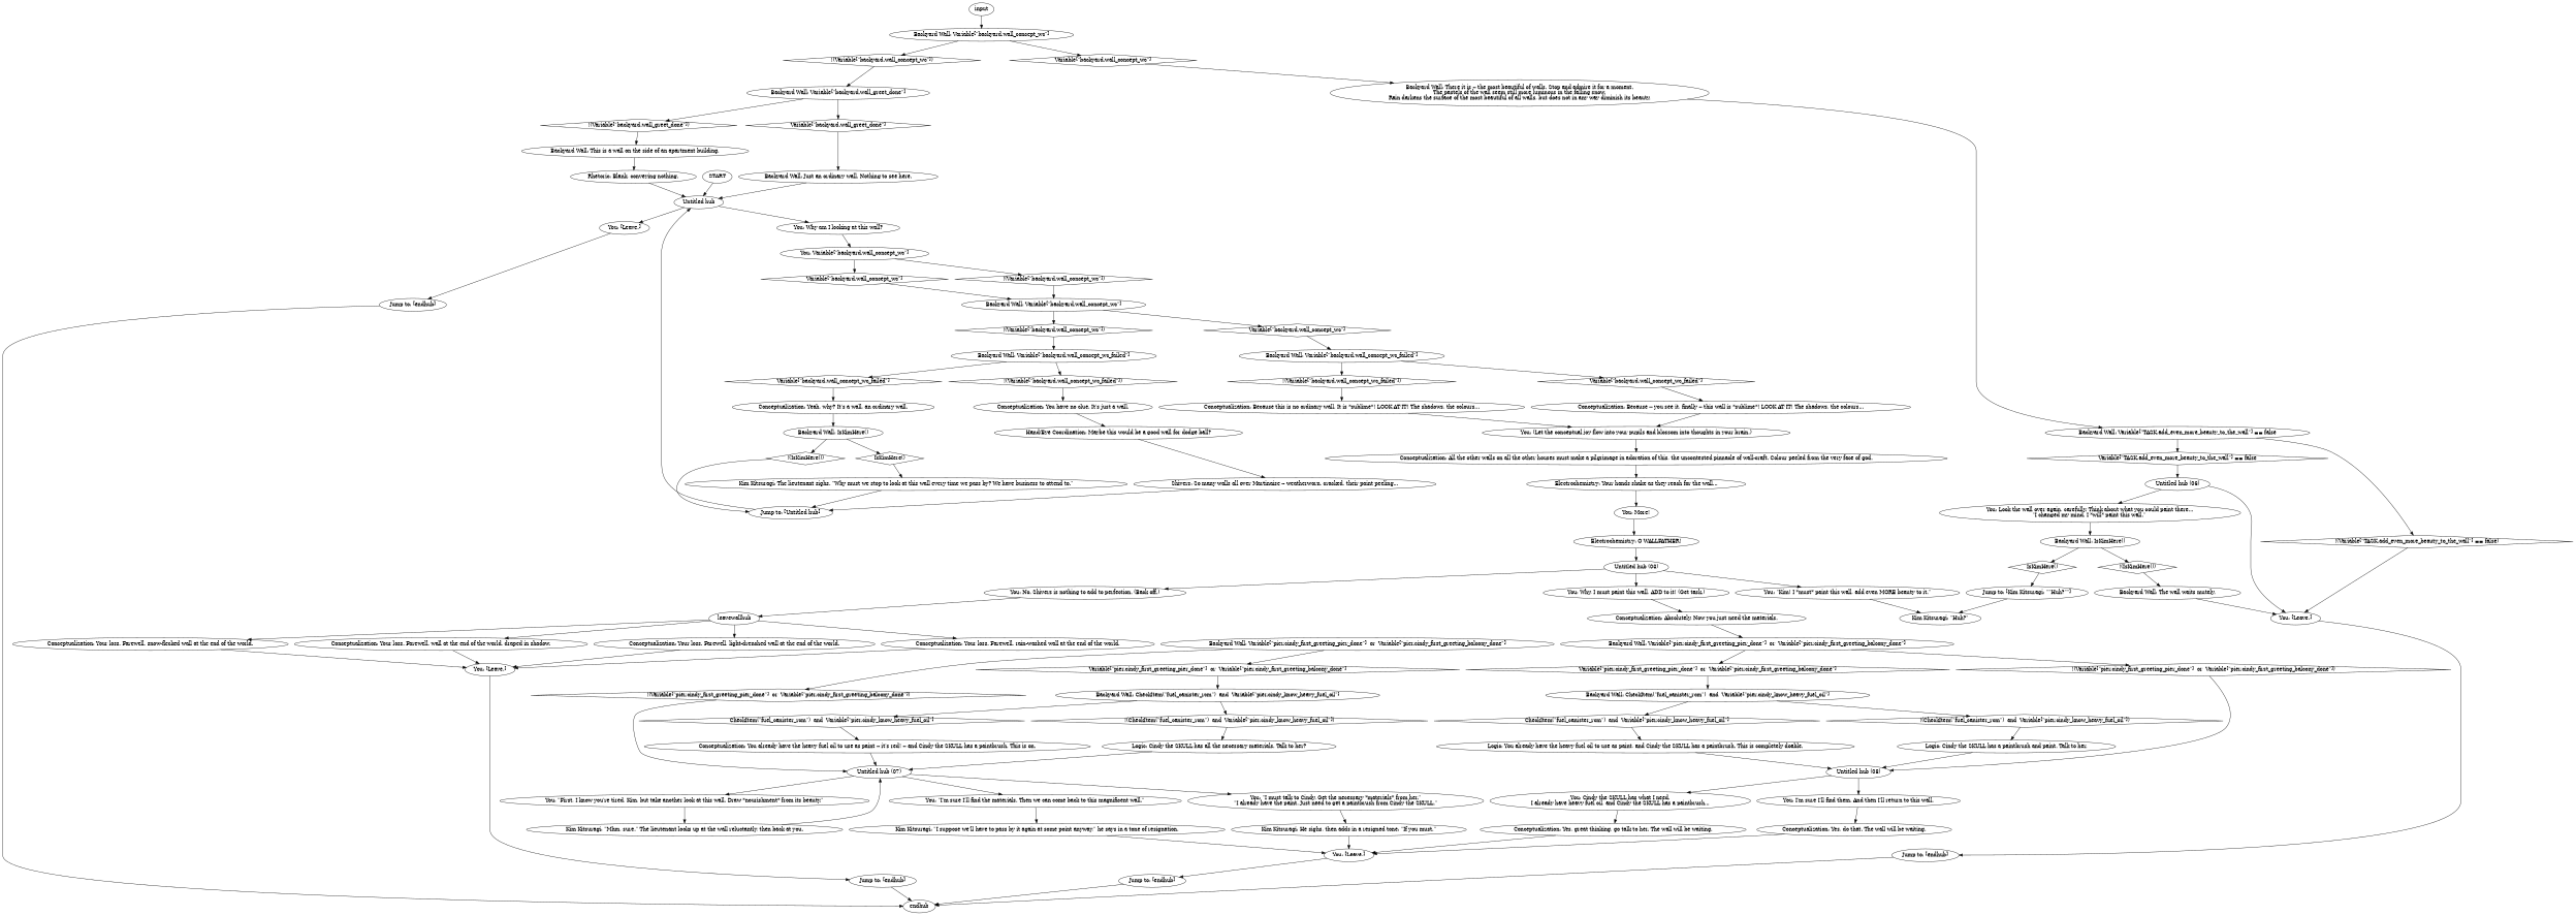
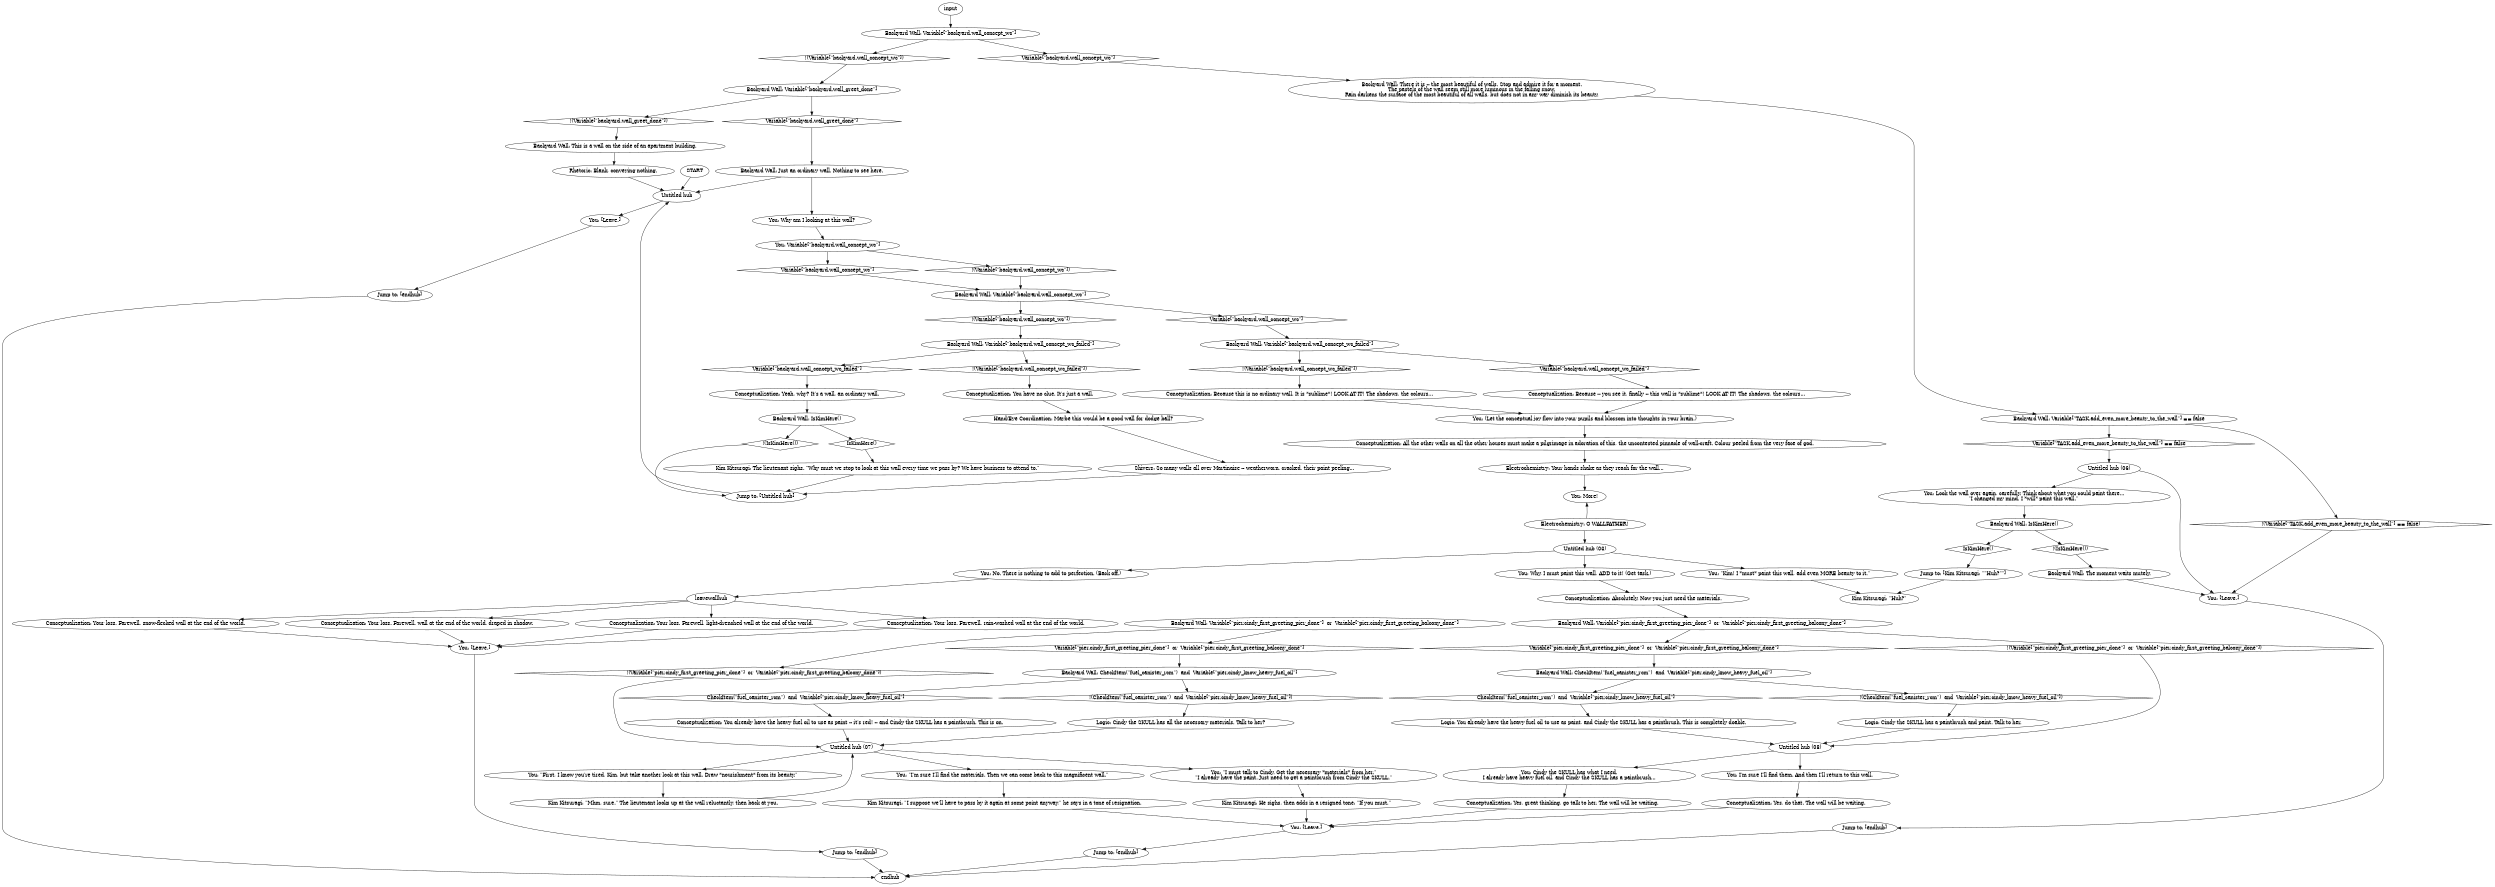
  digraph {
    n1 [label=START]
    n2 [label="Untitled hub"]
    n3 [label=input]
    n4 [label="Backyard Wall: Variable[\"backyard.wall_concept_wc\"]"]
    n5 [label="Variable[\"backyard.wall_concept_wc\"]" shape=diamond]
    n6 [label="!(Variable[\"backyard.wall_concept_wc\"])" shape=diamond]
    n7 [label="You: Why am I looking at this wall?"]
    n8 [label="You: Variable[\"backyard.wall_concept_wc\"]"]
    n9 [label="Variable[\"backyard.wall_concept_wc\"]" shape=diamond]
    n10 [label="!(Variable[\"backyard.wall_concept_wc\"])" shape=diamond]
    n11 [label="Backyard Wall: Variable[\"backyard.wall_concept_wc\"]"]
    n12 [label="Variable[\"backyard.wall_concept_wc\"]" shape=diamond]
    n13 [label="!(Variable[\"backyard.wall_concept_wc\"])" shape=diamond]
    n14 [label="You: Why, I must paint this wall, ADD to it! (Get task.)"]
    n15 [label="Conceptualization: Absolutely. Now you just need the materials."]
    n16 [label="Backyard Wall: Variable[\"pier.cindy_first_greeting_pier_done\"]  or  Variable[\"pier.cindy_first_greeting_balcony_done\"]"]
    n17 [label="Kim Kitsuragi: He sighs, then adds in a resigned tone: \"If you must.\""]
    n18 [label="You: [Leave.]"]
    n19 [label="Jump to: [endhub]"]
    n20 [label="Backyard Wall: There it is -- the most beautiful of walls. Stop and admire it for a moment.\nThe pastels of the wall seem still more luminous in the falling snow.\nRain darkens the surface of the most beautiful of all walls, but does not in any way diminish its beauty."]
    n21 [label="Backyard Wall: Variable[\"TASK.add_even_more_beauty_to_the_wall\"] == false"]
    n22 [label="Variable[\"TASK.add_even_more_beauty_to_the_wall\"] == false" shape=diamond]
    n23 [label="!(Variable[\"TASK.add_even_more_beauty_to_the_wall\"] == false)" shape=diamond]
    n24 [label="You: \"Kim! I *must* paint this wall, add even MORE beauty to it.\""]
    n25 [label="Kim Kitsuragi: \"Huh?\""]
    n26 [label="Jump to: [endhub]"]
    n27 [label=endhub]
    n28 [label="Backyard Wall: This is a wall on the side of an apartment building."]
    n29 [label="Rhetoric: Blank, conveying nothing."]
-   n30 [label="Backyard Wall: The wall waits mutely."]
+   n30 [label="Backyard Wall: The moment waits mutely."]
    n31 [label="You: [Leave.]"]
    n32 [label="Electrochemistry: Your hands shake as they reach for the wall..."]
    n33 [label="You: More!"]
    n34 [label="Electrochemistry: O WALLFATHER!"]
    n35 [label="Logic: Cindy the SKULL has all the necessary materials. Talk to her?"]
    n36 [label="Untitled hub (07)"]
    n37 [label="You: \"I'm sure I'll find the materials. Then we can come back to this magnificent wall.\""]
    n38 [label="You: \"I must talk to Cindy. Get the necessary *materials* from her.\"\n\"I already have the paint. Just need to get a paintbrush from Cindy the SKULL.\""]
    n39 [label="You: \"First, I know you're tired, Kim, but take another look at this wall. Draw *nourishment* from its beauty.\""]
    n40 [label="Backyard Wall: Variable[\"pier.cindy_first_greeting_pier_done\"]  or  Variable[\"pier.cindy_first_greeting_balcony_done\"]"]
    n41 [label="Variable[\"pier.cindy_first_greeting_pier_done\"]  or  Variable[\"pier.cindy_first_greeting_balcony_done\"]" shape=diamond]
    n42 [label="!(Variable[\"pier.cindy_first_greeting_pier_done\"]  or  Variable[\"pier.cindy_first_greeting_balcony_done\"])" shape=diamond]
    n43 [label="Hand/Eye Coordination: Maybe this would be a good wall for dodge ball?"]
    n44 [label="Shivers: So many walls all over Martinaise -- weatherworn, cracked, their paint peeling..."]
    n45 [label="Jump to: [Untitled hub]"]
    n46 [label="Conceptualization: Yes, do that. The wall will be waiting."]
    n47 [label="Untitled hub (06)"]
    n48 [label="You: Look the wall over again, carefully. Think about what you could paint there...\n\"I changed my mind. I *will* paint this wall.\" "]
    n49 [label="Kim Kitsuragi: \"I suppose we'll have to pass by it again at some point anyway,\" he says in a tone of resignation."]
    n50 [label="Untitled hub (08)"]
    n51 [label="You: Cindy the SKULL has what I need.\nI already have heavy fuel oil, and Cindy the SKULL has a paintbrush..."]
    n52 [label="You: I'm sure I'll find them. And then I'll return to this wall."]
    n53 [label="Conceptualization: Yes, great thinking, go talk to her. The wall will be waiting."]
    n54 [label="You: [Leave.]"]
    n55 [label="Jump to: [endhub]"]
    n56 [label="Conceptualization: You have no clue. It's just a wall."]
    n57 [label="Backyard Wall: Variable[\"backyard.wall_concept_wc_failed\"]"]
    n58 [label="Variable[\"backyard.wall_concept_wc_failed\"]" shape=diamond]
    n59 [label="!(Variable[\"backyard.wall_concept_wc_failed\"])" shape=diamond]
    n60 [label="Conceptualization: Because -- you see it, finally -- this wall is *sublime*! LOOK AT IT! The shadows, the colours..."]
    n61 [label="Conceptualization: Because this is no ordinary wall. It is *sublime*! LOOK AT IT! The shadows, the colours..."]
    n62 [label="You: (Let the conceptual joy flow into your pupils and blossom into thoughts in your brain.)"]
    n63 [label="Conceptualization: All the other walls on all the other houses must make a pilgrimage in adoration of this, the uncontested pinnacle of wall-craft. Colour peeled from the very face of god."]
    n64 [label="Backyard Wall: IsKimHere()"]
    n65 [label="IsKimHere()" shape=diamond]
    n66 [label="!(IsKimHere())" shape=diamond]
    n67 [label="Conceptualization: Yeah, why? It's a wall, an ordinary wall."]
    n68 [label="Backyard Wall: IsKimHere()"]
    n69 [label="IsKimHere()" shape=diamond]
    n70 [label="!(IsKimHere())" shape=diamond]
    n71 [label="You: [Leave.]"]
    n72 [label="Jump to: [endhub]"]
    n73 [label="Jump to: [Kim Kitsuragi: \"\"Huh?\"\"]"]
    n74 [label="Conceptualization: Your loss. Farewell, snow-flecked wall at the end of the world."]
    n75 [label="Conceptualization: Your loss. Farewell, wall at the end of the world, draped in shadow."]
    n76 [label="Kim Kitsuragi: The lieutenant sighs. \"Why must we stop to look at this wall every time we pass by? We have business to attend to.\""]
    n77 [label="Kim Kitsuragi: \"Mhm, sure.\" The lieutenant looks up at the wall reluctantly, then back at you."]
    n78 [label="Backyard Wall: Variable[\"backyard.wall_concept_wc_failed\"]"]
    n79 [label="Variable[\"backyard.wall_concept_wc_failed\"]" shape=diamond]
    n80 [label="!(Variable[\"backyard.wall_concept_wc_failed\"])" shape=diamond]
    n81 [label="Conceptualization: You already have the heavy fuel oil to use as paint -- it's red! -- and Cindy the SKULL has a paintbrush. This is on."]
    n82 [label="Untitled hub (03)"]
    n83 [label="Backyard Wall: Just an ordinary wall. Nothing to see here."]
    n84 [label="Variable[\"pier.cindy_first_greeting_pier_done\"]  or  Variable[\"pier.cindy_first_greeting_balcony_done\"]" shape=diamond]
    n85 [label="!(Variable[\"pier.cindy_first_greeting_pier_done\"]  or  Variable[\"pier.cindy_first_greeting_balcony_done\"])" shape=diamond]
    n86 [label="Backyard Wall: CheckItem(\"fuel_canister_rcm\")  and  Variable[\"pier.cindy_know_heavy_fuel_oil\"]"]
    n87 [label="CheckItem(\"fuel_canister_rcm\")  and  Variable[\"pier.cindy_know_heavy_fuel_oil\"]" shape=diamond]
    n88 [label="!(CheckItem(\"fuel_canister_rcm\")  and  Variable[\"pier.cindy_know_heavy_fuel_oil\"])" shape=diamond]
    n89 [label="Logic: Cindy the SKULL has a paintbrush and paint. Talk to her."]
    n90 [label=leavewallhub]
    n91 [label="Conceptualization: Your loss. Farewell, light-drenched wall at the end of the world."]
    n92 [label="Conceptualization: Your loss. Farewell, rain-washed wall at the end of the world."]
    n93 [label="Backyard Wall: Variable[\"backyard.wall_greet_done\"]"]
    n94 [label="Variable[\"backyard.wall_greet_done\"]" shape=diamond]
    n95 [label="!(Variable[\"backyard.wall_greet_done\"])" shape=diamond]
-   n96 [label="You: No. Shivers is nothing to add to perfection. (Back off.)"]
+   n96 [label="You: No. There is nothing to add to perfection. (Back off.)"]
    n97 [label="Logic: You already have the heavy fuel oil to use as paint, and Cindy the SKULL has a paintbrush. This is completely doable."]
    n98 [label="Backyard Wall: CheckItem(\"fuel_canister_rcm\")  and  Variable[\"pier.cindy_know_heavy_fuel_oil\"]"]
    n99 [label="CheckItem(\"fuel_canister_rcm\")  and  Variable[\"pier.cindy_know_heavy_fuel_oil\"]" shape=diamond]
    n100 [label="!(CheckItem(\"fuel_canister_rcm\")  and  Variable[\"pier.cindy_know_heavy_fuel_oil\"])" shape=diamond]
    n1 -> n2
-   n2 -> n7
+   n83 -> n7
    n2 -> n54
    n3 -> n4
    n4 -> n5
    n4 -> n6
    n5 -> n20
    n6 -> n93
    n7 -> n8
    n8 -> n9
    n8 -> n10
    n9 -> n11
    n10 -> n11
    n11 -> n12
    n11 -> n13
    n12 -> n57
    n13 -> n78
    n14 -> n15
    n15 -> n16
    n16 -> n84
    n16 -> n85
    n17 -> n18
    n18 -> n19
    n19 -> n27
    n20 -> n21
    n21 -> n22
    n21 -> n23
    n22 -> n47
    n23 -> n31
    n24 -> n25
    n26 -> n27
    n28 -> n29
    n29 -> n2
    n30 -> n31
    n31 -> n26
    n32 -> n33
-   n33 -> n34
+   n34 -> n33
    n34 -> n82
    n35 -> n36
    n36 -> n37
    n36 -> n38
    n36 -> n39
    n37 -> n49
    n38 -> n17
    n39 -> n77
    n40 -> n41
    n40 -> n42
    n41 -> n98
    n42 -> n36
    n43 -> n44
    n44 -> n45
    n45 -> n2
    n46 -> n18
    n47 -> n31
    n47 -> n48
    n48 -> n64
    n49 -> n18
    n50 -> n51
    n50 -> n52
    n51 -> n53
    n52 -> n46
    n53 -> n18
    n54 -> n55
    n55 -> n27
    n56 -> n43
    n57 -> n58
    n57 -> n59
    n58 -> n60
    n59 -> n61
    n60 -> n62
    n61 -> n62
    n62 -> n63
    n63 -> n32
    n64 -> n65
    n64 -> n66
    n65 -> n73
    n66 -> n30
    n67 -> n68
    n68 -> n69
    n68 -> n70
    n69 -> n76
    n70 -> n45
    n71 -> n72
    n72 -> n27
    n73 -> n25
    n74 -> n71
    n75 -> n71
    n76 -> n45
    n77 -> n36
    n78 -> n79
    n78 -> n80
    n79 -> n67
    n80 -> n56
    n81 -> n36
    n82 -> n14
    n82 -> n24
    n82 -> n96
    n83 -> n2
    n84 -> n86
    n85 -> n50
    n86 -> n87
    n86 -> n88
    n87 -> n97
    n88 -> n89
    n89 -> n50
    n90 -> n74
    n90 -> n75
    n90 -> n91
    n90 -> n92
    n91 -> n71
    n92 -> n71
    n93 -> n94
    n93 -> n95
    n94 -> n83
    n95 -> n28
    n96 -> n90
    n97 -> n50
    n98 -> n99
    n98 -> n100
    n99 -> n81
    n100 -> n35
  }
